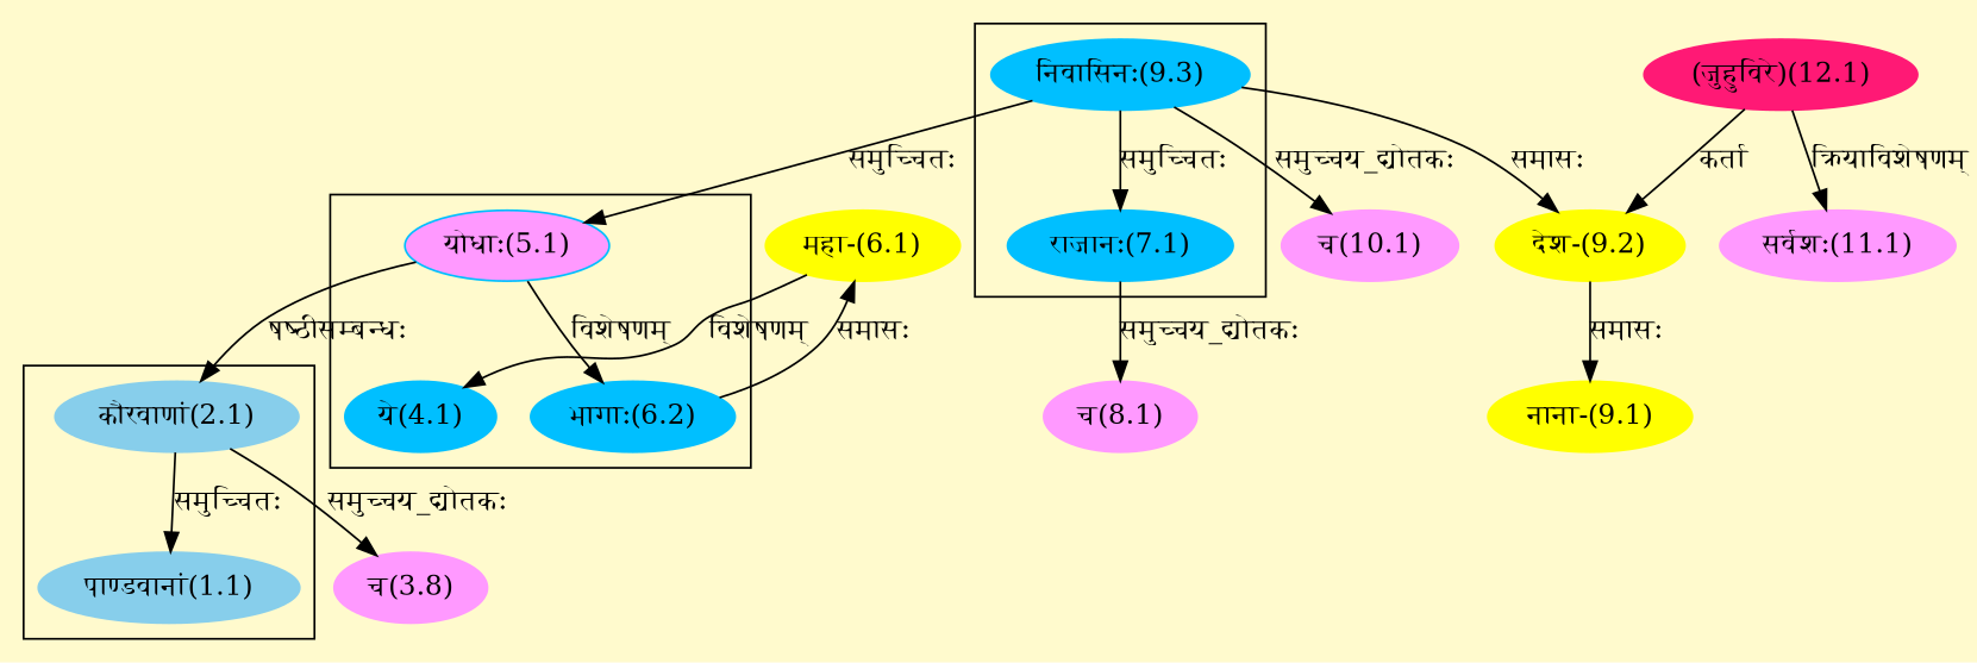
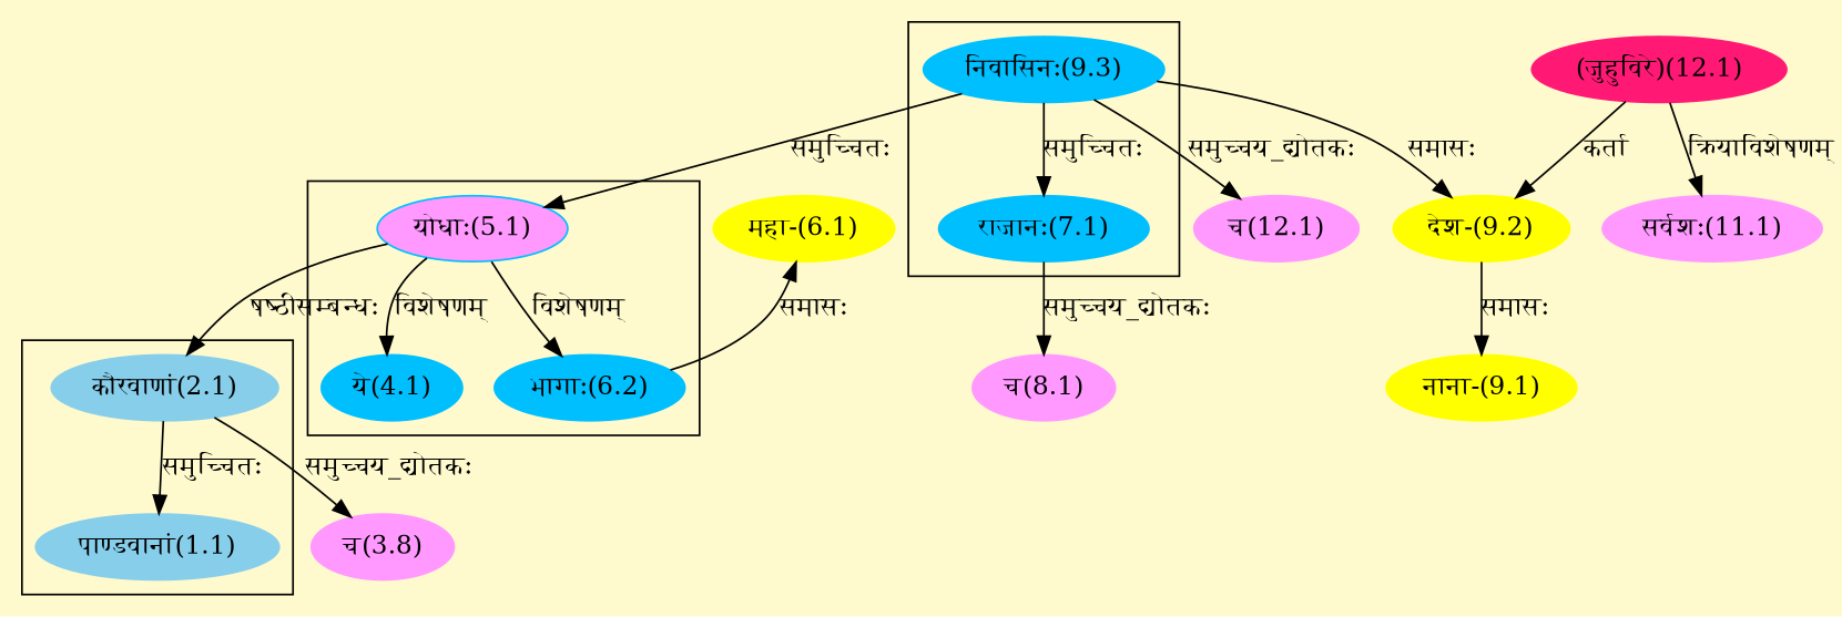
  digraph {
    bgcolor=lemonchiffon1
    compound=true
    rankdir=BT
    node [color="#00BFFF" style=filled]
    edge [dir=back]
    n1 [color="#87CEEB" label="पाण्डवानां(1.1)"]
    n2 [color="#87CEEB" label="कौरवाणां(2.1)"]
    n3 [label="ये(4.1)"]
    n4 [fillcolor="#FF99FF" label="योधाः(5.1)"]
    n5 [label="भागाः(6.2)"]
    n6 [label="निवासिनः(9.3)"]
    n7 [label="राजानः(7.1)"]
    n8 [color="#FF1975" label="(जुहुविरे)(12.1)"]
    n9 [color="#FF99FF" label="च(3.8)"]
    n10 [color="#FFFF00" label="महा-(6.1)"]
    n11 [color="#FF99FF" label="च(8.1)"]
    n12 [color="#FFFF00" label="नाना-(9.1)"]
    n13 [color="#FFFF00" label="देश-(9.2)"]
-   n14 [color="#FF99FF" label="च(10.1)"]
+   n14 [color="#FF99FF" label="च(12.1)"]
    n15 [color="#FF99FF" label="सर्वशः(11.1)"]
    subgraph cluster_1 {
      n1
      n2
    }
    subgraph cluster_2 {
      n3
      n4
      n5
    }
    subgraph cluster_3 {
      n6
      n7
    }
    n1 -> n2 [label="समुच्चितः"]
    n2 -> n4 [label="षष्ठीसम्बन्धः"]
-   n3 -> n10 [label="विशेषणम्"]
+   n3 -> n4 [label="विशेषणम्"]
    n4 -> n6 [label="समुच्चितः"]
    n5 -> n4 [label="विशेषणम्"]
    n7 -> n6 [label="समुच्चितः"]
    n9 -> n2 [label="समुच्चय_द्योतकः"]
    n10 -> n5 [label="समासः"]
    n11 -> n7 [label="समुच्चय_द्योतकः"]
    n12 -> n13 [label="समासः"]
    n13 -> n6 [label="समासः"]
    n13 -> n8 [label="कर्ता"]
    n14 -> n6 [label="समुच्चय_द्योतकः"]
    n15 -> n8 [label="क्रियाविशेषणम्"]
  }
